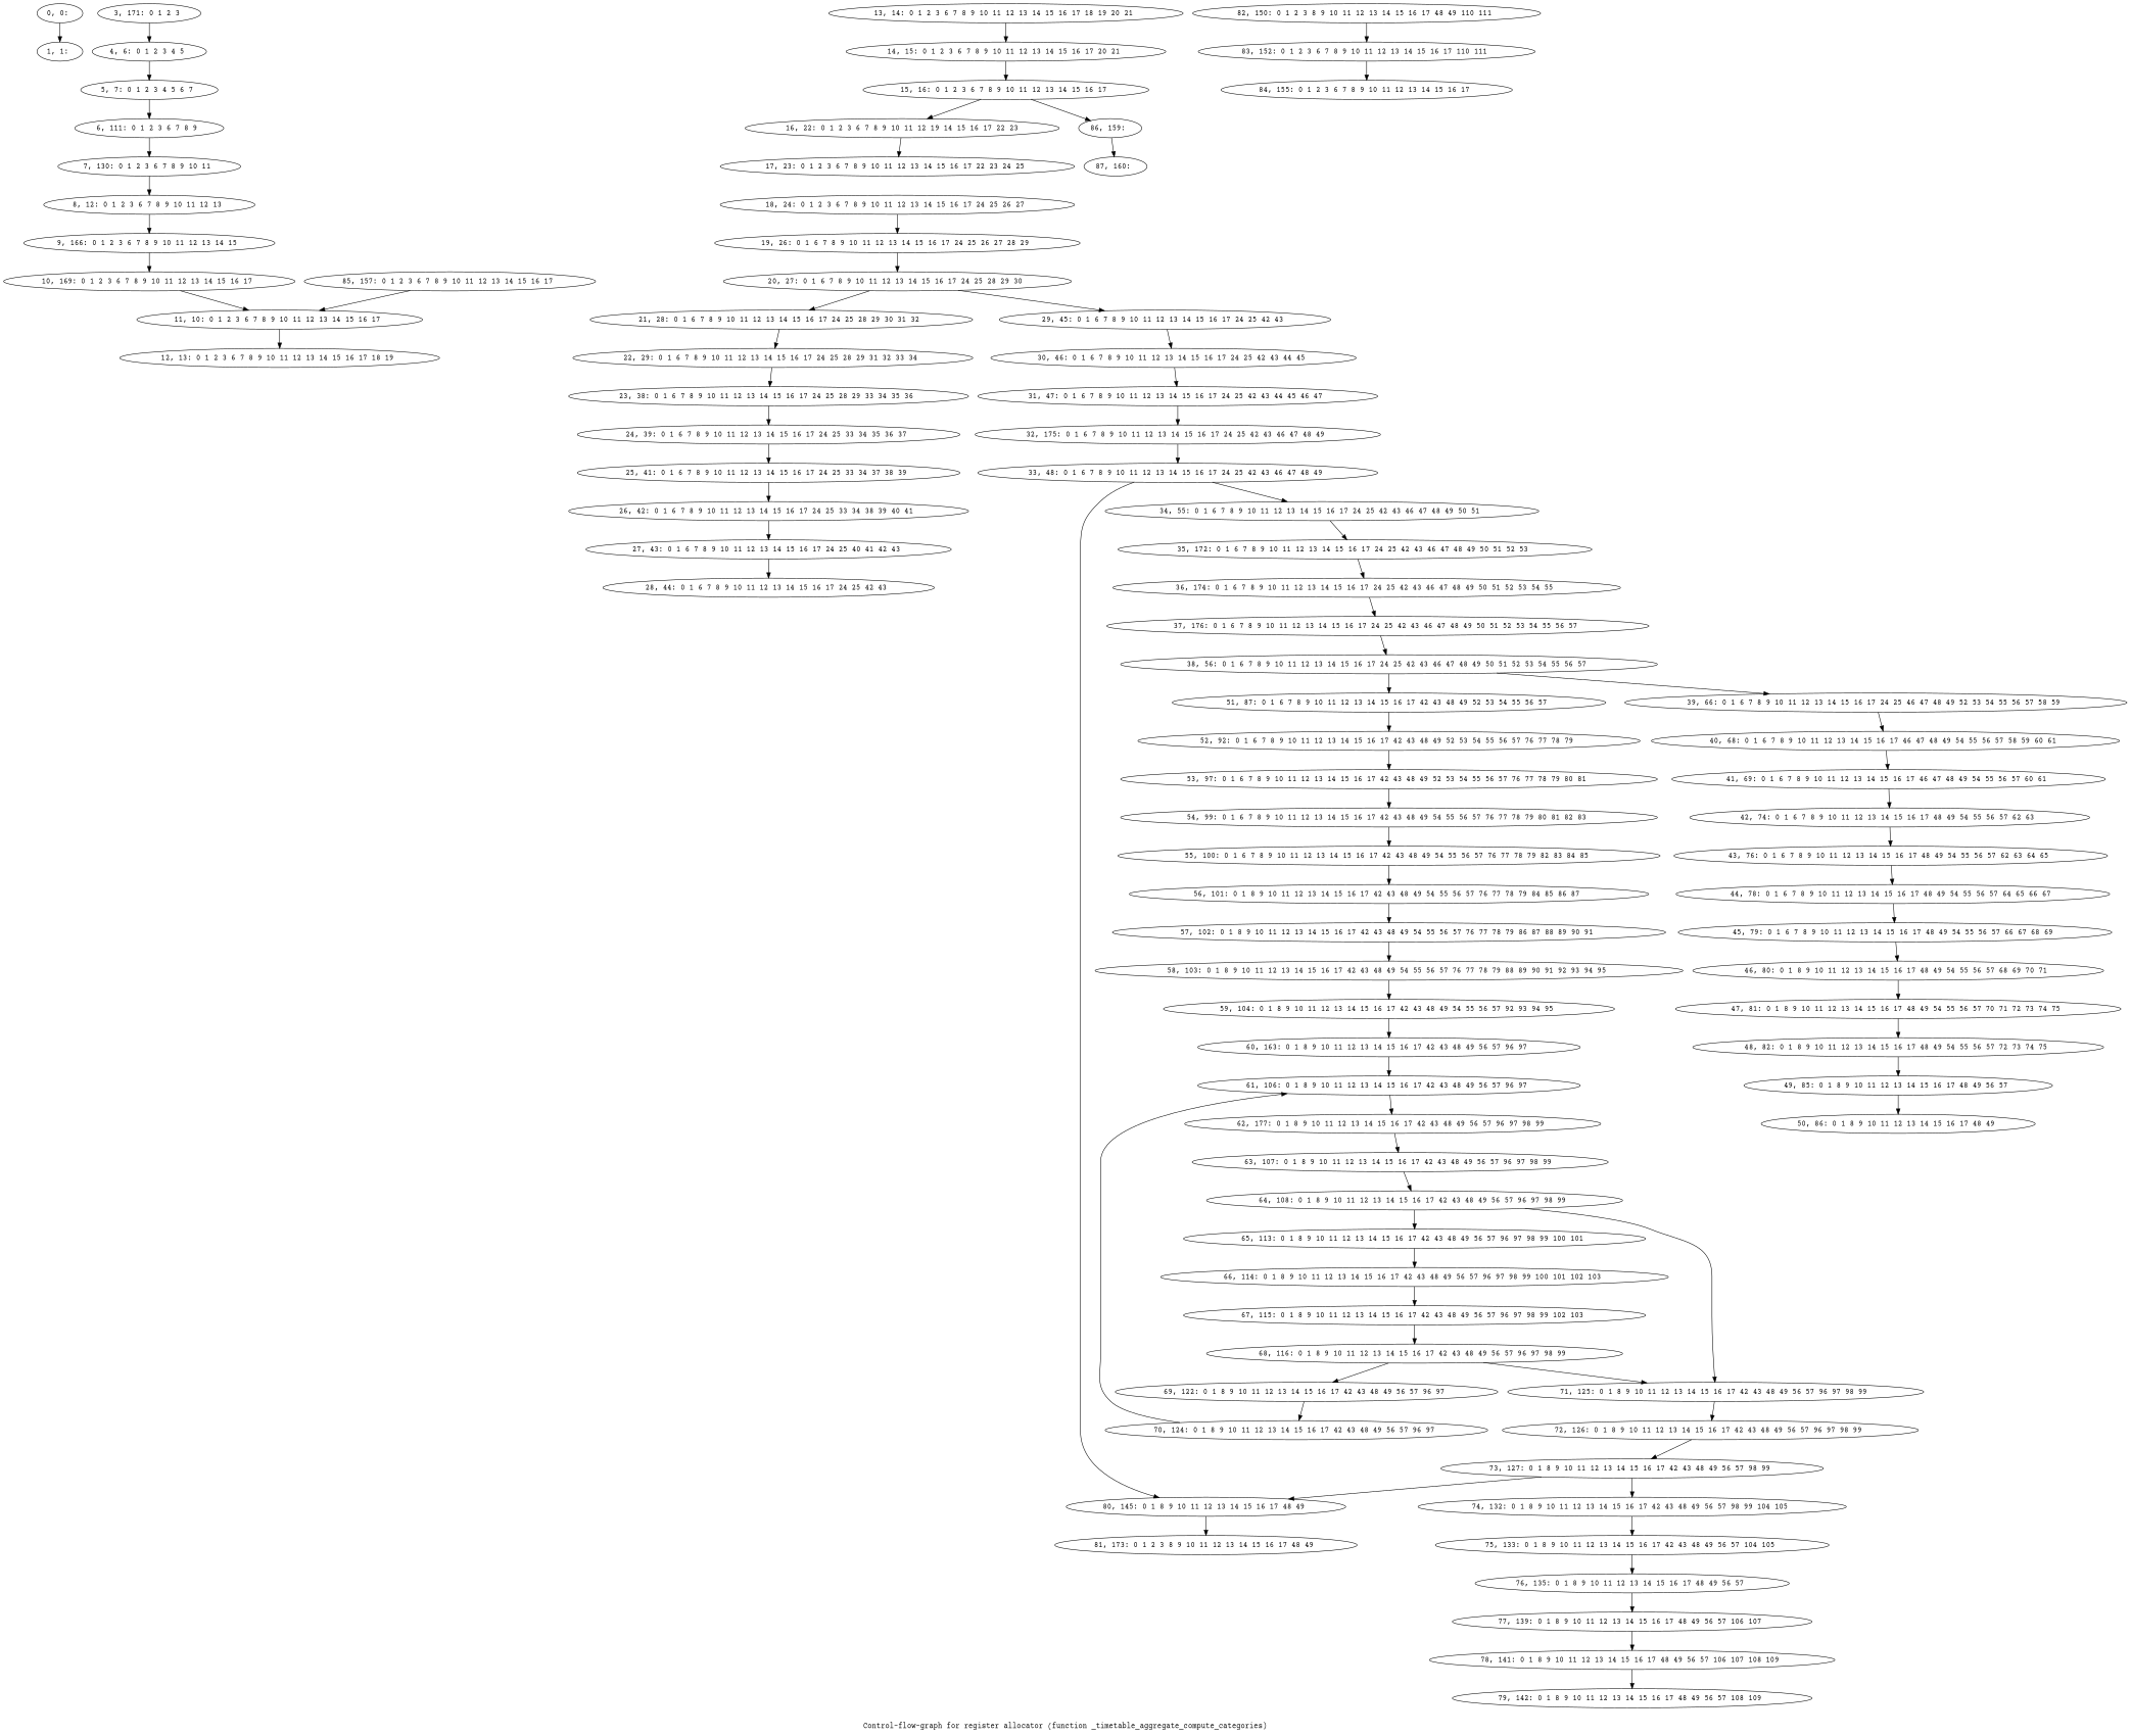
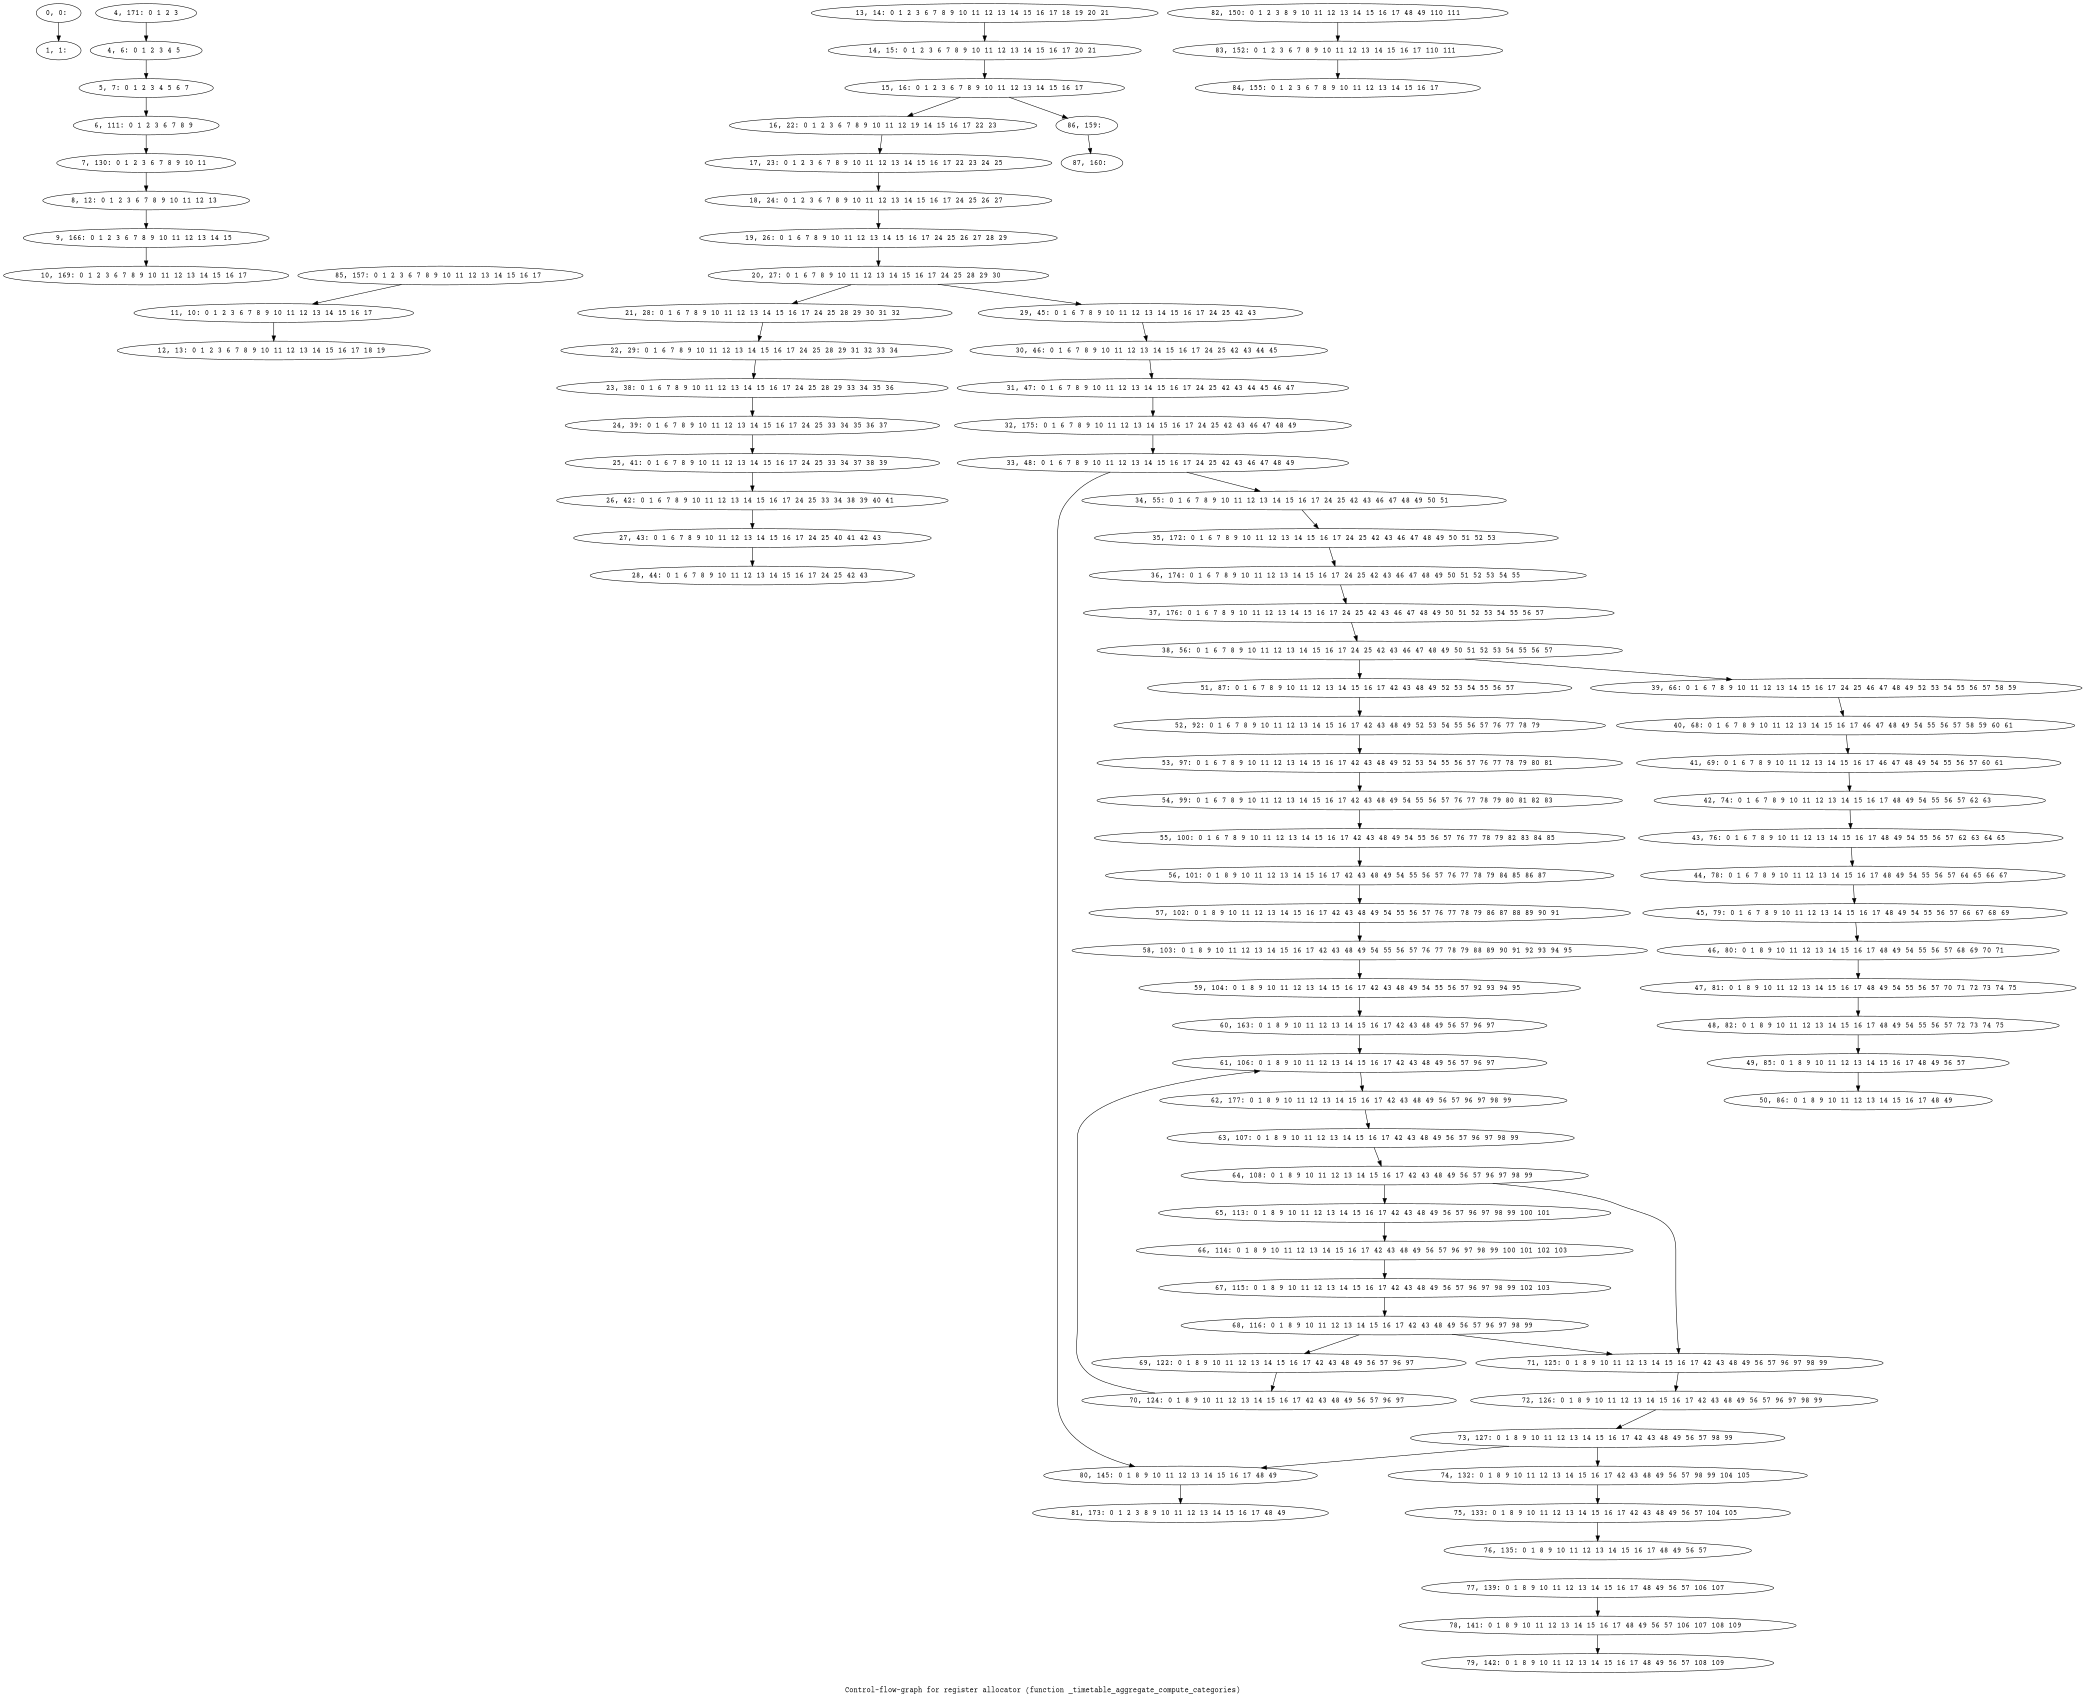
  digraph {
    fontname="Courier Prime"
    label="Control-flow-graph for register allocator (function _timetable_aggregate_compute_categories)"
    node [fontname="Courier Prime"]
    edge [fontname="Courier Prime"]
    n1 [label="0, 0: "]
    n2 [label="1, 1: "]
-   n3 [label="3, 171: 0 1 2 3 "]
+   n3 [label="4, 171: 0 1 2 3"]
    n4 [label="4, 6: 0 1 2 3 4 5 "]
    n5 [label="5, 7: 0 1 2 3 4 5 6 7 "]
    n6 [label="6, 111: 0 1 2 3 6 7 8 9 "]
    n7 [label="7, 130: 0 1 2 3 6 7 8 9 10 11 "]
    n8 [label="8, 12: 0 1 2 3 6 7 8 9 10 11 12 13 "]
    n9 [label="9, 166: 0 1 2 3 6 7 8 9 10 11 12 13 14 15 "]
    n10 [label="10, 169: 0 1 2 3 6 7 8 9 10 11 12 13 14 15 16 17 "]
    n11 [label="11, 10: 0 1 2 3 6 7 8 9 10 11 12 13 14 15 16 17 "]
    n12 [label="12, 13: 0 1 2 3 6 7 8 9 10 11 12 13 14 15 16 17 18 19 "]
    n13 [label="13, 14: 0 1 2 3 6 7 8 9 10 11 12 13 14 15 16 17 18 19 20 21 "]
    n14 [label="14, 15: 0 1 2 3 6 7 8 9 10 11 12 13 14 15 16 17 20 21 "]
    n15 [label="15, 16: 0 1 2 3 6 7 8 9 10 11 12 13 14 15 16 17 "]
    n16 [label="16, 22: 0 1 2 3 6 7 8 9 10 11 12 19 14 15 16 17 22 23"]
    n17 [label="86, 159: "]
    n18 [label="17, 23: 0 1 2 3 6 7 8 9 10 11 12 13 14 15 16 17 22 23 24 25 "]
    n19 [label="87, 160: "]
    n20 [label="18, 24: 0 1 2 3 6 7 8 9 10 11 12 13 14 15 16 17 24 25 26 27 "]
    n21 [label="19, 26: 0 1 6 7 8 9 10 11 12 13 14 15 16 17 24 25 26 27 28 29 "]
    n22 [label="20, 27: 0 1 6 7 8 9 10 11 12 13 14 15 16 17 24 25 28 29 30 "]
    n23 [label="21, 28: 0 1 6 7 8 9 10 11 12 13 14 15 16 17 24 25 28 29 30 31 32 "]
    n24 [label="29, 45: 0 1 6 7 8 9 10 11 12 13 14 15 16 17 24 25 42 43 "]
    n25 [label="22, 29: 0 1 6 7 8 9 10 11 12 13 14 15 16 17 24 25 28 29 31 32 33 34 "]
    n26 [label="23, 38: 0 1 6 7 8 9 10 11 12 13 14 15 16 17 24 25 28 29 33 34 35 36 "]
    n27 [label="24, 39: 0 1 6 7 8 9 10 11 12 13 14 15 16 17 24 25 33 34 35 36 37 "]
    n28 [label="25, 41: 0 1 6 7 8 9 10 11 12 13 14 15 16 17 24 25 33 34 37 38 39 "]
    n29 [label="26, 42: 0 1 6 7 8 9 10 11 12 13 14 15 16 17 24 25 33 34 38 39 40 41 "]
    n30 [label="27, 43: 0 1 6 7 8 9 10 11 12 13 14 15 16 17 24 25 40 41 42 43 "]
    n31 [label="28, 44: 0 1 6 7 8 9 10 11 12 13 14 15 16 17 24 25 42 43 "]
    n32 [label="30, 46: 0 1 6 7 8 9 10 11 12 13 14 15 16 17 24 25 42 43 44 45 "]
    n33 [label="31, 47: 0 1 6 7 8 9 10 11 12 13 14 15 16 17 24 25 42 43 44 45 46 47 "]
    n34 [label="32, 175: 0 1 6 7 8 9 10 11 12 13 14 15 16 17 24 25 42 43 46 47 48 49 "]
    n35 [label="33, 48: 0 1 6 7 8 9 10 11 12 13 14 15 16 17 24 25 42 43 46 47 48 49 "]
    n36 [label="34, 55: 0 1 6 7 8 9 10 11 12 13 14 15 16 17 24 25 42 43 46 47 48 49 50 51 "]
    n37 [label="80, 145: 0 1 8 9 10 11 12 13 14 15 16 17 48 49 "]
    n38 [label="35, 172: 0 1 6 7 8 9 10 11 12 13 14 15 16 17 24 25 42 43 46 47 48 49 50 51 52 53 "]
    n39 [label="81, 173: 0 1 2 3 8 9 10 11 12 13 14 15 16 17 48 49 "]
    n40 [label="36, 174: 0 1 6 7 8 9 10 11 12 13 14 15 16 17 24 25 42 43 46 47 48 49 50 51 52 53 54 55 "]
    n41 [label="37, 176: 0 1 6 7 8 9 10 11 12 13 14 15 16 17 24 25 42 43 46 47 48 49 50 51 52 53 54 55 56 57 "]
    n42 [label="38, 56: 0 1 6 7 8 9 10 11 12 13 14 15 16 17 24 25 42 43 46 47 48 49 50 51 52 53 54 55 56 57 "]
    n43 [label="39, 66: 0 1 6 7 8 9 10 11 12 13 14 15 16 17 24 25 46 47 48 49 52 53 54 55 56 57 58 59 "]
    n44 [label="51, 87: 0 1 6 7 8 9 10 11 12 13 14 15 16 17 42 43 48 49 52 53 54 55 56 57 "]
    n45 [label="40, 68: 0 1 6 7 8 9 10 11 12 13 14 15 16 17 46 47 48 49 54 55 56 57 58 59 60 61 "]
    n46 [label="52, 92: 0 1 6 7 8 9 10 11 12 13 14 15 16 17 42 43 48 49 52 53 54 55 56 57 76 77 78 79 "]
    n47 [label="41, 69: 0 1 6 7 8 9 10 11 12 13 14 15 16 17 46 47 48 49 54 55 56 57 60 61 "]
    n48 [label="42, 74: 0 1 6 7 8 9 10 11 12 13 14 15 16 17 48 49 54 55 56 57 62 63 "]
    n49 [label="43, 76: 0 1 6 7 8 9 10 11 12 13 14 15 16 17 48 49 54 55 56 57 62 63 64 65 "]
    n50 [label="44, 78: 0 1 6 7 8 9 10 11 12 13 14 15 16 17 48 49 54 55 56 57 64 65 66 67 "]
    n51 [label="45, 79: 0 1 6 7 8 9 10 11 12 13 14 15 16 17 48 49 54 55 56 57 66 67 68 69 "]
    n52 [label="46, 80: 0 1 8 9 10 11 12 13 14 15 16 17 48 49 54 55 56 57 68 69 70 71 "]
    n53 [label="47, 81: 0 1 8 9 10 11 12 13 14 15 16 17 48 49 54 55 56 57 70 71 72 73 74 75 "]
    n54 [label="48, 82: 0 1 8 9 10 11 12 13 14 15 16 17 48 49 54 55 56 57 72 73 74 75 "]
    n55 [label="49, 85: 0 1 8 9 10 11 12 13 14 15 16 17 48 49 56 57 "]
    n56 [label="50, 86: 0 1 8 9 10 11 12 13 14 15 16 17 48 49 "]
    n57 [label="53, 97: 0 1 6 7 8 9 10 11 12 13 14 15 16 17 42 43 48 49 52 53 54 55 56 57 76 77 78 79 80 81 "]
    n58 [label="54, 99: 0 1 6 7 8 9 10 11 12 13 14 15 16 17 42 43 48 49 54 55 56 57 76 77 78 79 80 81 82 83 "]
    n59 [label="55, 100: 0 1 6 7 8 9 10 11 12 13 14 15 16 17 42 43 48 49 54 55 56 57 76 77 78 79 82 83 84 85 "]
    n60 [label="56, 101: 0 1 8 9 10 11 12 13 14 15 16 17 42 43 48 49 54 55 56 57 76 77 78 79 84 85 86 87 "]
    n61 [label="57, 102: 0 1 8 9 10 11 12 13 14 15 16 17 42 43 48 49 54 55 56 57 76 77 78 79 86 87 88 89 90 91 "]
    n62 [label="58, 103: 0 1 8 9 10 11 12 13 14 15 16 17 42 43 48 49 54 55 56 57 76 77 78 79 88 89 90 91 92 93 94 95 "]
    n63 [label="59, 104: 0 1 8 9 10 11 12 13 14 15 16 17 42 43 48 49 54 55 56 57 92 93 94 95 "]
    n64 [label="60, 163: 0 1 8 9 10 11 12 13 14 15 16 17 42 43 48 49 56 57 96 97 "]
    n65 [label="61, 106: 0 1 8 9 10 11 12 13 14 15 16 17 42 43 48 49 56 57 96 97 "]
    n66 [label="62, 177: 0 1 8 9 10 11 12 13 14 15 16 17 42 43 48 49 56 57 96 97 98 99 "]
    n67 [label="63, 107: 0 1 8 9 10 11 12 13 14 15 16 17 42 43 48 49 56 57 96 97 98 99 "]
    n68 [label="64, 108: 0 1 8 9 10 11 12 13 14 15 16 17 42 43 48 49 56 57 96 97 98 99 "]
    n69 [label="65, 113: 0 1 8 9 10 11 12 13 14 15 16 17 42 43 48 49 56 57 96 97 98 99 100 101 "]
    n70 [label="71, 125: 0 1 8 9 10 11 12 13 14 15 16 17 42 43 48 49 56 57 96 97 98 99 "]
    n71 [label="66, 114: 0 1 8 9 10 11 12 13 14 15 16 17 42 43 48 49 56 57 96 97 98 99 100 101 102 103 "]
    n72 [label="72, 126: 0 1 8 9 10 11 12 13 14 15 16 17 42 43 48 49 56 57 96 97 98 99 "]
    n73 [label="67, 115: 0 1 8 9 10 11 12 13 14 15 16 17 42 43 48 49 56 57 96 97 98 99 102 103 "]
    n74 [label="68, 116: 0 1 8 9 10 11 12 13 14 15 16 17 42 43 48 49 56 57 96 97 98 99 "]
    n75 [label="69, 122: 0 1 8 9 10 11 12 13 14 15 16 17 42 43 48 49 56 57 96 97 "]
    n76 [label="70, 124: 0 1 8 9 10 11 12 13 14 15 16 17 42 43 48 49 56 57 96 97 "]
    n77 [label="73, 127: 0 1 8 9 10 11 12 13 14 15 16 17 42 43 48 49 56 57 98 99 "]
    n78 [label="74, 132: 0 1 8 9 10 11 12 13 14 15 16 17 42 43 48 49 56 57 98 99 104 105 "]
    n79 [label="75, 133: 0 1 8 9 10 11 12 13 14 15 16 17 42 43 48 49 56 57 104 105 "]
    n80 [label="76, 135: 0 1 8 9 10 11 12 13 14 15 16 17 48 49 56 57 "]
    n81 [label="77, 139: 0 1 8 9 10 11 12 13 14 15 16 17 48 49 56 57 106 107 "]
    n82 [label="78, 141: 0 1 8 9 10 11 12 13 14 15 16 17 48 49 56 57 106 107 108 109 "]
    n83 [label="79, 142: 0 1 8 9 10 11 12 13 14 15 16 17 48 49 56 57 108 109 "]
    n84 [label="82, 150: 0 1 2 3 8 9 10 11 12 13 14 15 16 17 48 49 110 111 "]
    n85 [label="83, 152: 0 1 2 3 6 7 8 9 10 11 12 13 14 15 16 17 110 111 "]
    n86 [label="84, 155: 0 1 2 3 6 7 8 9 10 11 12 13 14 15 16 17 "]
    n87 [label="85, 157: 0 1 2 3 6 7 8 9 10 11 12 13 14 15 16 17 "]
    n1 -> n2
    n3 -> n4
    n4 -> n5
    n5 -> n6
    n6 -> n7
    n7 -> n8
    n8 -> n9
    n9 -> n10
-   n10 -> n11
    n11 -> n12
    n13 -> n14
    n14 -> n15
    n15 -> n16
    n15 -> n17
    n16 -> n18
    n17 -> n19
+   n18 -> n20
    n20 -> n21
    n21 -> n22
    n22 -> n23
    n22 -> n24
    n23 -> n25
    n24 -> n32
    n25 -> n26
    n26 -> n27
    n27 -> n28
    n28 -> n29
    n29 -> n30
    n30 -> n31
    n32 -> n33
    n33 -> n34
    n34 -> n35
    n35 -> n36
    n35 -> n37
    n36 -> n38
    n37 -> n39
    n38 -> n40
    n40 -> n41
    n41 -> n42
    n42 -> n43
    n42 -> n44
    n43 -> n45
    n44 -> n46
    n45 -> n47
    n46 -> n57
    n47 -> n48
    n48 -> n49
    n49 -> n50
    n50 -> n51
    n51 -> n52
    n52 -> n53
    n53 -> n54
    n54 -> n55
    n55 -> n56
    n57 -> n58
    n58 -> n59
    n59 -> n60
    n60 -> n61
    n61 -> n62
    n62 -> n63
    n63 -> n64
    n64 -> n65
    n65 -> n66
    n66 -> n67
    n67 -> n68
    n68 -> n69
    n68 -> n70
    n69 -> n71
    n70 -> n72
    n71 -> n73
    n72 -> n77
    n73 -> n74
    n74 -> n70
    n74 -> n75
    n75 -> n76
    n76 -> n65
    n77 -> n37
    n77 -> n78
    n78 -> n79
    n79 -> n80
-   n80 -> n81
    n81 -> n82
    n82 -> n83
    n84 -> n85
    n85 -> n86
    n87 -> n11
  }
